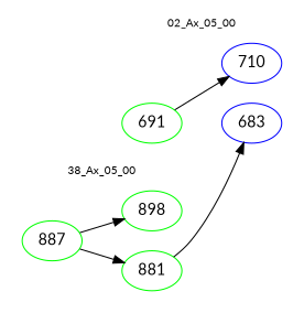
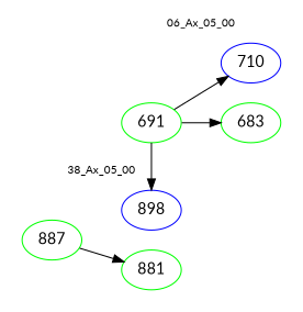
  digraph {
    fontname=Lato
    rankdir=LR
    node [color=green fontname=Lato]
    edge [color=black fontname=Lato]
    n1 [label=691]
-   n2 [color=blue label=683]
+   n2 [label=683]
    n3 [color=blue label=710]
    n4 [label=887]
    n5 [label=881]
-   n6 [label=898]
+   n6 [color=blue label=898]
    subgraph cluster_1 {
      color=white
      fontsize=10
-     label="02_Ax_05_00"
+     label="06_Ax_05_00"
      n1
      n2
      n3
    }
    subgraph cluster_2 {
      color=white
      fontsize=10
      label="38_Ax_05_00"
      n4
      n5
      n6
    }
-   n5 -> n2
+   n1 -> n2
    n1 -> n3
    n4 -> n5
-   n4 -> n6
+   n1 -> n6
  }
